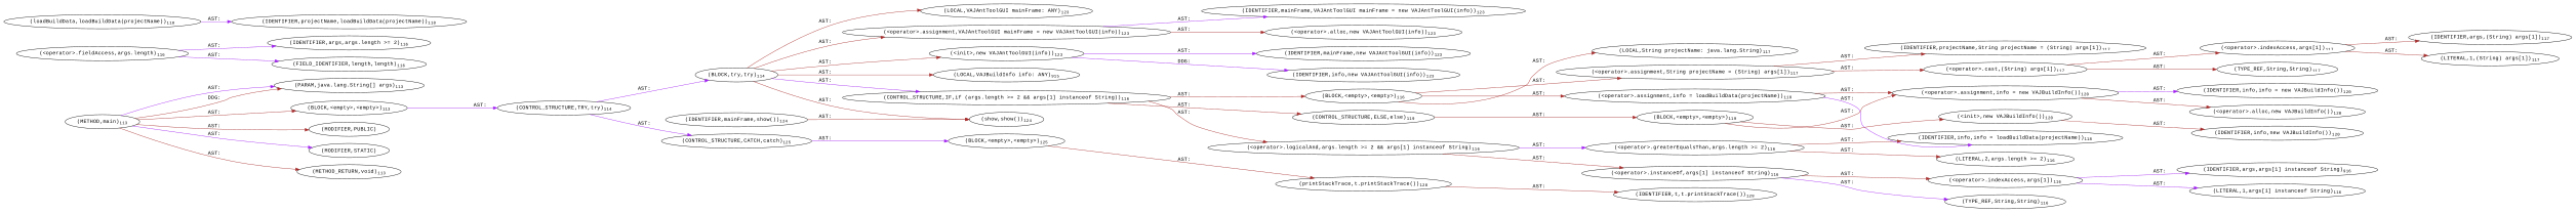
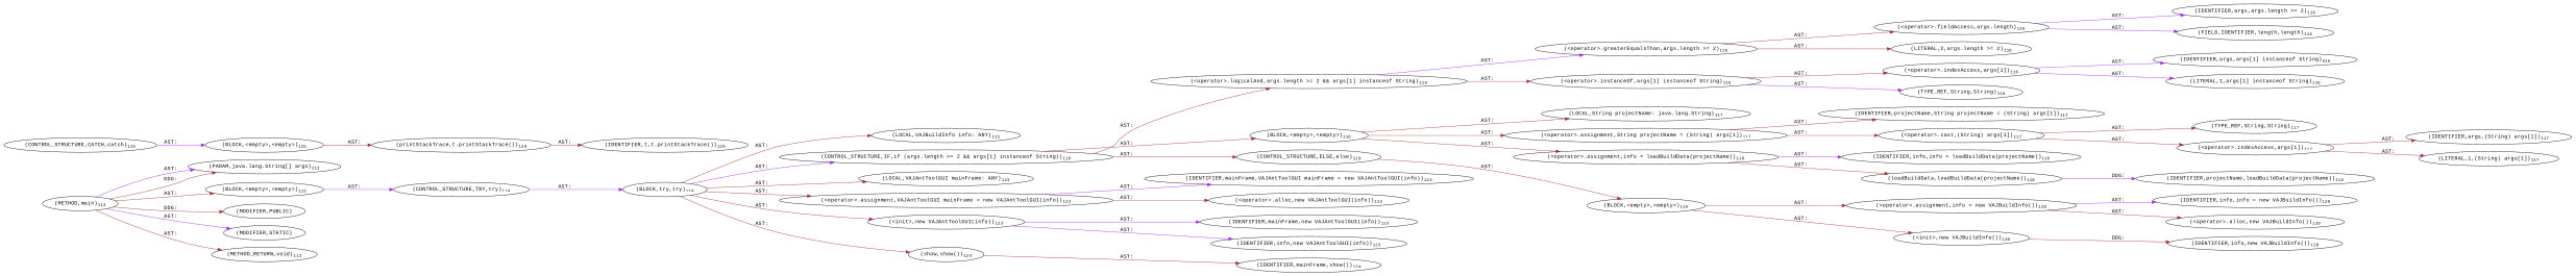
  digraph {
    fontname="Liberation Mono"
    rankdir=LR
    node [fontname="Liberation Mono"]
    edge [color=brown fontname="Liberation Mono"]
    n1 [label=<(METHOD,main)<SUB>113</SUB>>]
    n2 [label=<(PARAM,java.lang.String[] args)<SUB>113</SUB>>]
    n3 [label=<(BLOCK,&lt;empty&gt;,&lt;empty&gt;)<SUB>113</SUB>>]
    n4 [label=<(MODIFIER,PUBLIC)>]
    n5 [label=<(MODIFIER,STATIC)>]
    n6 [label=<(METHOD_RETURN,void)<SUB>113</SUB>>]
    n7 [label=<(CONTROL_STRUCTURE,TRY,try)<SUB>114</SUB>>]
    n8 [label=<(BLOCK,try,try)<SUB>114</SUB>>]
    n9 [label=<(CONTROL_STRUCTURE,CATCH,catch)<SUB>125</SUB>>]
-   n10 [label=<(LOCAL,VAJBuildInfo info: ANY)<SUB>915</SUB>>]
+   n10 [label=<(LOCAL,VAJBuildInfo info: ANY)<SUB>115</SUB>>]
    n11 [label=<(CONTROL_STRUCTURE,IF,if (args.length &gt;= 2 &amp;&amp; args[1] instanceof String))<SUB>116</SUB>>]
    n12 [label=<(LOCAL,VAJAntToolGUI mainFrame: ANY)<SUB>123</SUB>>]
    n13 [label=<(&lt;operator&gt;.assignment,VAJAntToolGUI mainFrame = new VAJAntToolGUI(info))<SUB>123</SUB>>]
    n14 [label=<(&lt;init&gt;,new VAJAntToolGUI(info))<SUB>123</SUB>>]
    n15 [label=<(show,show())<SUB>124</SUB>>]
    n16 [label=<(BLOCK,&lt;empty&gt;,&lt;empty&gt;)<SUB>125</SUB>>]
    n17 [label=<(&lt;operator&gt;.logicalAnd,args.length &gt;= 2 &amp;&amp; args[1] instanceof String)<SUB>116</SUB>>]
    n18 [label=<(BLOCK,&lt;empty&gt;,&lt;empty&gt;)<SUB>116</SUB>>]
    n19 [label=<(CONTROL_STRUCTURE,ELSE,else)<SUB>119</SUB>>]
    n20 [label=<(IDENTIFIER,mainFrame,VAJAntToolGUI mainFrame = new VAJAntToolGUI(info))<SUB>123</SUB>>]
    n21 [label=<(&lt;operator&gt;.alloc,new VAJAntToolGUI(info))<SUB>123</SUB>>]
    n22 [label=<(IDENTIFIER,mainFrame,new VAJAntToolGUI(info))<SUB>123</SUB>>]
    n23 [label=<(IDENTIFIER,info,new VAJAntToolGUI(info))<SUB>123</SUB>>]
    n24 [label=<(IDENTIFIER,mainFrame,show())<SUB>124</SUB>>]
    n25 [label=<(&lt;operator&gt;.greaterEqualsThan,args.length &gt;= 2)<SUB>116</SUB>>]
    n26 [label=<(&lt;operator&gt;.instanceOf,args[1] instanceof String)<SUB>116</SUB>>]
    n27 [label=<(LOCAL,String projectName: java.lang.String)<SUB>117</SUB>>]
    n28 [label=<(&lt;operator&gt;.assignment,String projectName = (String) args[1])<SUB>117</SUB>>]
    n29 [label=<(&lt;operator&gt;.assignment,info = loadBuildData(projectName))<SUB>118</SUB>>]
    n30 [label=<(BLOCK,&lt;empty&gt;,&lt;empty&gt;)<SUB>119</SUB>>]
    n31 [label=<(&lt;operator&gt;.fieldAccess,args.length)<SUB>116</SUB>>]
    n32 [label=<(LITERAL,2,args.length &gt;= 2)<SUB>116</SUB>>]
    n33 [label=<(&lt;operator&gt;.indexAccess,args[1])<SUB>116</SUB>>]
    n34 [label=<(TYPE_REF,String,String)<SUB>116</SUB>>]
    n35 [label=<(IDENTIFIER,args,args.length &gt;= 2)<SUB>116</SUB>>]
    n36 [label=<(FIELD_IDENTIFIER,length,length)<SUB>116</SUB>>]
    n37 [label=<(IDENTIFIER,args,args[1] instanceof String)<SUB>916</SUB>>]
    n38 [label=<(LITERAL,1,args[1] instanceof String)<SUB>116</SUB>>]
    n39 [label=<(IDENTIFIER,projectName,String projectName = (String) args[1])<SUB>117</SUB>>]
    n40 [label=<(&lt;operator&gt;.cast,(String) args[1])<SUB>117</SUB>>]
    n41 [label=<(IDENTIFIER,info,info = loadBuildData(projectName))<SUB>118</SUB>>]
    n42 [label=<(loadBuildData,loadBuildData(projectName))<SUB>118</SUB>>]
    n43 [label=<(TYPE_REF,String,String)<SUB>117</SUB>>]
    n44 [label=<(&lt;operator&gt;.indexAccess,args[1])<SUB>117</SUB>>]
    n45 [label=<(IDENTIFIER,args,(String) args[1])<SUB>117</SUB>>]
    n46 [label=<(LITERAL,1,(String) args[1])<SUB>117</SUB>>]
    n47 [label=<(IDENTIFIER,projectName,loadBuildData(projectName))<SUB>118</SUB>>]
    n48 [label=<(&lt;operator&gt;.assignment,info = new VAJBuildInfo())<SUB>120</SUB>>]
    n49 [label=<(&lt;init&gt;,new VAJBuildInfo())<SUB>120</SUB>>]
    n50 [label=<(IDENTIFIER,info,info = new VAJBuildInfo())<SUB>120</SUB>>]
    n51 [label=<(&lt;operator&gt;.alloc,new VAJBuildInfo())<SUB>120</SUB>>]
    n52 [label=<(IDENTIFIER,info,new VAJBuildInfo())<SUB>120</SUB>>]
    n53 [label=<(printStackTrace,t.printStackTrace())<SUB>128</SUB>>]
    n54 [label=<(IDENTIFIER,t,t.printStackTrace())<SUB>128</SUB>>]
    n1 -> n2 [color=purple label="AST: "]
    n1 -> n2 [label="DDG: "]
    n1 -> n3 [label="AST: "]
-   n1 -> n4 [label="AST: "]
+   n1 -> n4 [label="DDG: "]
    n1 -> n5 [color=purple label="AST: "]
    n1 -> n6 [label="AST: "]
    n3 -> n7 [color=purple label="AST: "]
    n7 -> n8 [color=purple label="AST: "]
-   n7 -> n9 [color=purple label="AST: "]
    n8 -> n10 [label="AST: "]
    n8 -> n11 [color=purple label="AST: "]
    n8 -> n12 [label="AST: "]
    n8 -> n13 [label="AST: "]
    n8 -> n14 [label="AST: "]
    n8 -> n15 [label="AST: "]
    n9 -> n16 [color=purple label="AST: "]
    n11 -> n17 [label="AST: "]
    n11 -> n18 [label="AST: "]
    n11 -> n19 [label="AST: "]
    n13 -> n20 [color=purple label="AST: "]
    n13 -> n21 [label="AST: "]
    n14 -> n22 [color=purple label="AST: "]
-   n14 -> n23 [color=purple label="DDG: "]
-   n24 -> n15 [label="AST: "]
+   n14 -> n23 [color=purple label="AST: "]
+   n15 -> n24 [label="AST: "]
    n16 -> n53 [label="AST: "]
    n17 -> n25 [color=purple label="AST: "]
    n17 -> n26 [label="AST: "]
    n18 -> n27 [label="AST: "]
    n18 -> n28 [label="AST: "]
    n18 -> n29 [label="AST: "]
    n19 -> n30 [label="AST: "]
-   n25 -> n41 [label="AST: "]
+   n25 -> n31 [label="AST: "]
    n25 -> n32 [label="AST: "]
    n26 -> n33 [label="AST: "]
    n26 -> n34 [color=purple label="AST: "]
    n28 -> n39 [label="AST: "]
    n28 -> n40 [label="AST: "]
    n29 -> n41 [color=purple label="AST: "]
-   n29 -> n48 [label="AST: "]
+   n29 -> n42 [label="AST: "]
    n30 -> n48 [label="AST: "]
    n30 -> n49 [label="AST: "]
    n31 -> n35 [color=purple label="AST: "]
    n31 -> n36 [color=purple label="AST: "]
    n33 -> n37 [color=purple label="AST: "]
    n33 -> n38 [color=purple label="AST: "]
    n40 -> n43 [label="AST: "]
    n40 -> n44 [label="AST: "]
-   n42 -> n47 [color=purple label="AST: "]
+   n42 -> n47 [color=purple label="DDG: "]
    n44 -> n45 [label="AST: "]
    n44 -> n46 [label="AST: "]
    n48 -> n50 [color=purple label="AST: "]
    n48 -> n51 [label="AST: "]
-   n49 -> n52 [label="AST: "]
+   n49 -> n52 [label="DDG: "]
    n53 -> n54 [label="AST: "]
  }
